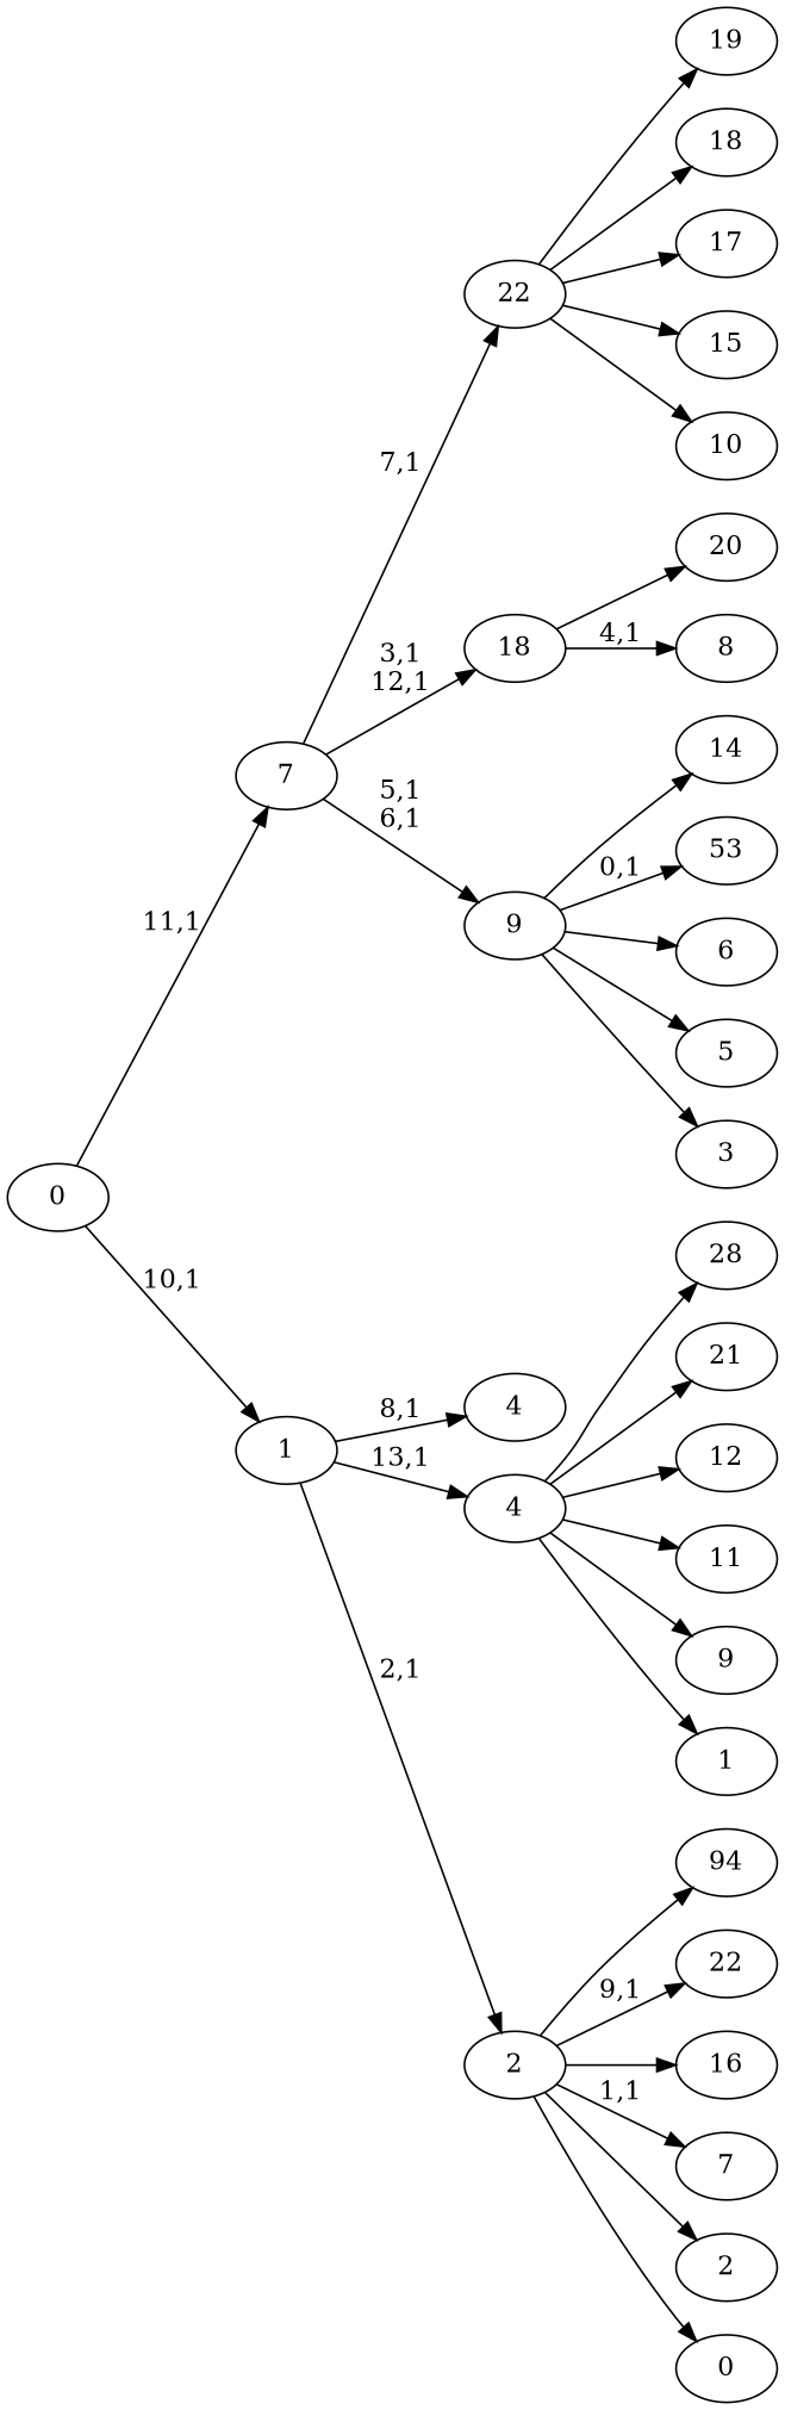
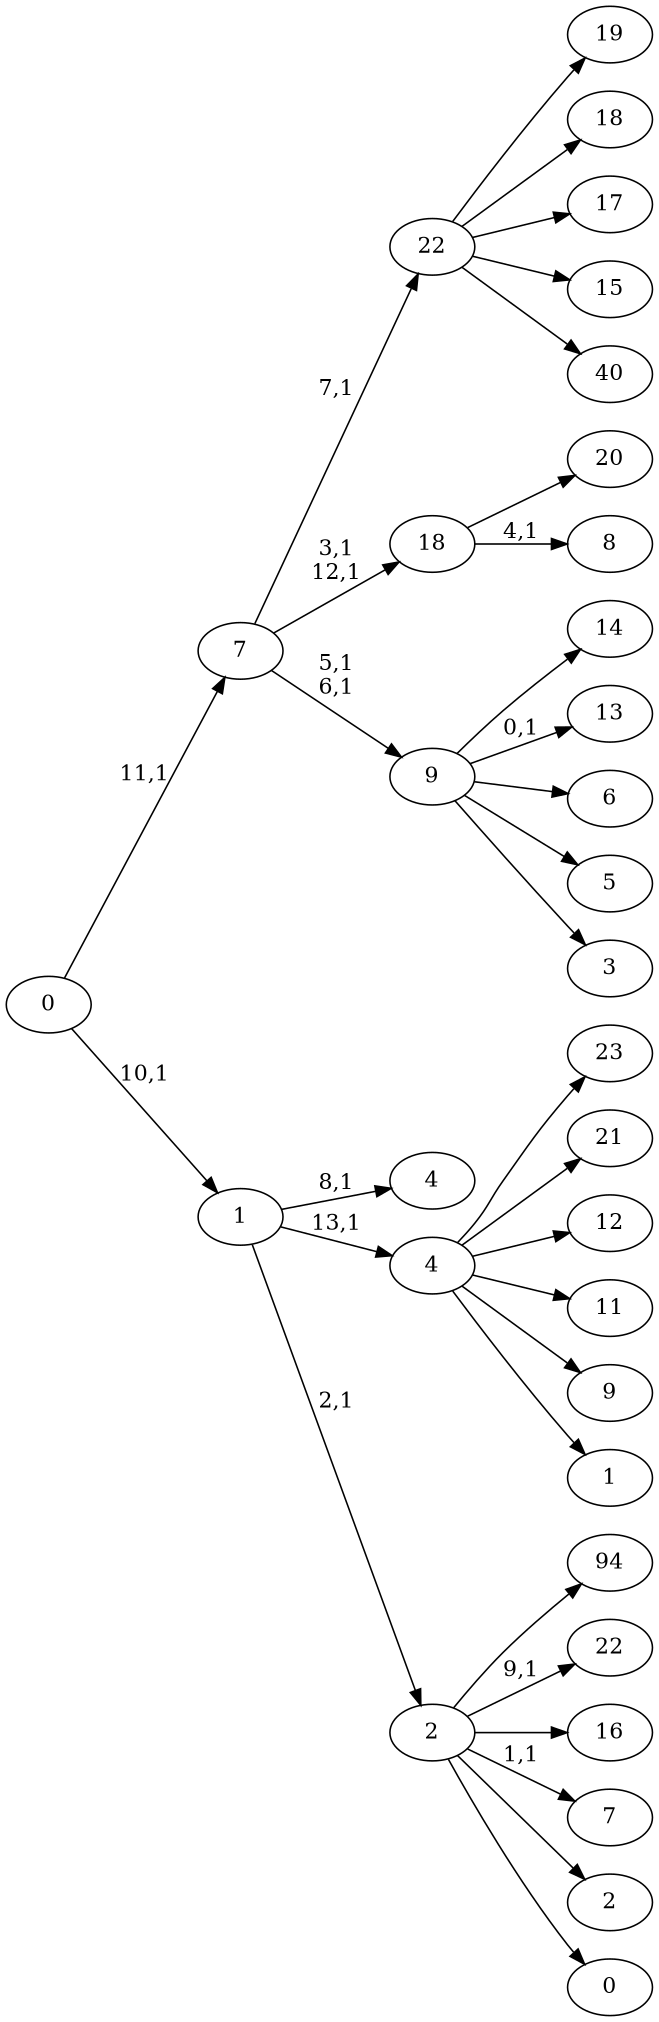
  digraph {
    rankdir=LR
    n1 [label=94]
-   n2 [label=28]
+   n2 [label=23]
    n3 [label=22]
    n4 [label=21]
    n5 [label=20]
    n6 [label=19]
    n7 [label=18]
    n8 [label=17]
    n9 [label=16]
    n10 [label=15]
    n11 [label=14]
-   n12 [label=53]
+   n12 [label=13]
    n13 [label=12]
    n14 [label=11]
-   n15 [label=10]
+   n15 [label=40]
    22
    n17 [label=9]
    n18 [label=8]
    18
    n20 [label=7]
    n21 [label=6]
    n22 [label=5]
    n23 [label=4]
    n24 [label=3]
    9
    7
    n27 [label=2]
    n28 [label=1]
    4
    n30 [label=0]
    2
    1
    0
    22 -> n6
    22 -> n7
    22 -> n8
    22 -> n10
    22 -> n15
    18 -> n5
    18 -> n18 [label="4,1"]
    9 -> n11
    9 -> n12 [label="0,1"]
    9 -> n21
    9 -> n22
    9 -> n24
    7 -> 22 [label="7,1"]
    7 -> 18 [label="3,1\n12,1"]
    7 -> 9 [label="5,1\n6,1"]
    4 -> n2
    4 -> n4
    4 -> n13
    4 -> n14
    4 -> n17
    4 -> n28
    2 -> n1
    2 -> n3 [label="9,1"]
    2 -> n9
    2 -> n20 [label="1,1"]
    2 -> n27
    2 -> n30
    1 -> n23 [label="8,1"]
    1 -> 4 [label="13,1"]
    1 -> 2 [label="2,1"]
    0 -> 7 [label="11,1"]
    0 -> 1 [label="10,1"]
  }
